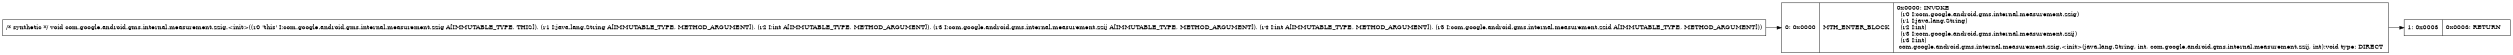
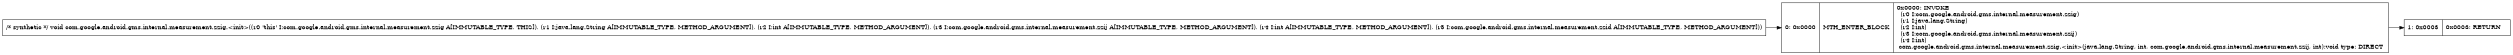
  digraph {
    rankdir=LR
    node [shape=record]
-   n1 [label="{0\:\ 0x0000|MTH_ENTER_BLOCK\l|0x0000: INVOKE  \l  (r0 I:com.google.android.gms.internal.measurement.zzig)\l  (r1 I:java.lang.String)\l  (r2 I:int)\l  (r3 I:com.google.android.gms.internal.measurement.zzij)\l  (r3 I:int)\l com.google.android.gms.internal.measurement.zzig.\<init\>(java.lang.String, int, com.google.android.gms.internal.measurement.zzij, int):void type: DIRECT \l}"]
+   n1 [label="{0\:\ 0x0000|MTH_ENTER_BLOCK\l|0x0000: INVOKE  \l  (r0 I:com.google.android.gms.internal.measurement.zzig)\l  (r1 I:java.lang.String)\l  (r2 I:int)\l  (r3 I:com.google.android.gms.internal.measurement.zzij)\l  (r4 I:int)\l com.google.android.gms.internal.measurement.zzig.\<init\>(java.lang.String, int, com.google.android.gms.internal.measurement.zzij, int):void type: DIRECT \l}"]
    n2 [label="{1\:\ 0x0003|0x0003: RETURN   \l}"]
    n3 [label="{\/* synthetic *\/ void com.google.android.gms.internal.measurement.zzig.\<init\>((r0 'this' I:com.google.android.gms.internal.measurement.zzig A[IMMUTABLE_TYPE, THIS]), (r1 I:java.lang.String A[IMMUTABLE_TYPE, METHOD_ARGUMENT]), (r2 I:int A[IMMUTABLE_TYPE, METHOD_ARGUMENT]), (r3 I:com.google.android.gms.internal.measurement.zzij A[IMMUTABLE_TYPE, METHOD_ARGUMENT]), (r4 I:int A[IMMUTABLE_TYPE, METHOD_ARGUMENT]), (r5 I:com.google.android.gms.internal.measurement.zzid A[IMMUTABLE_TYPE, METHOD_ARGUMENT])) }"]
    n1 -> n2
    n3 -> n1
  }
